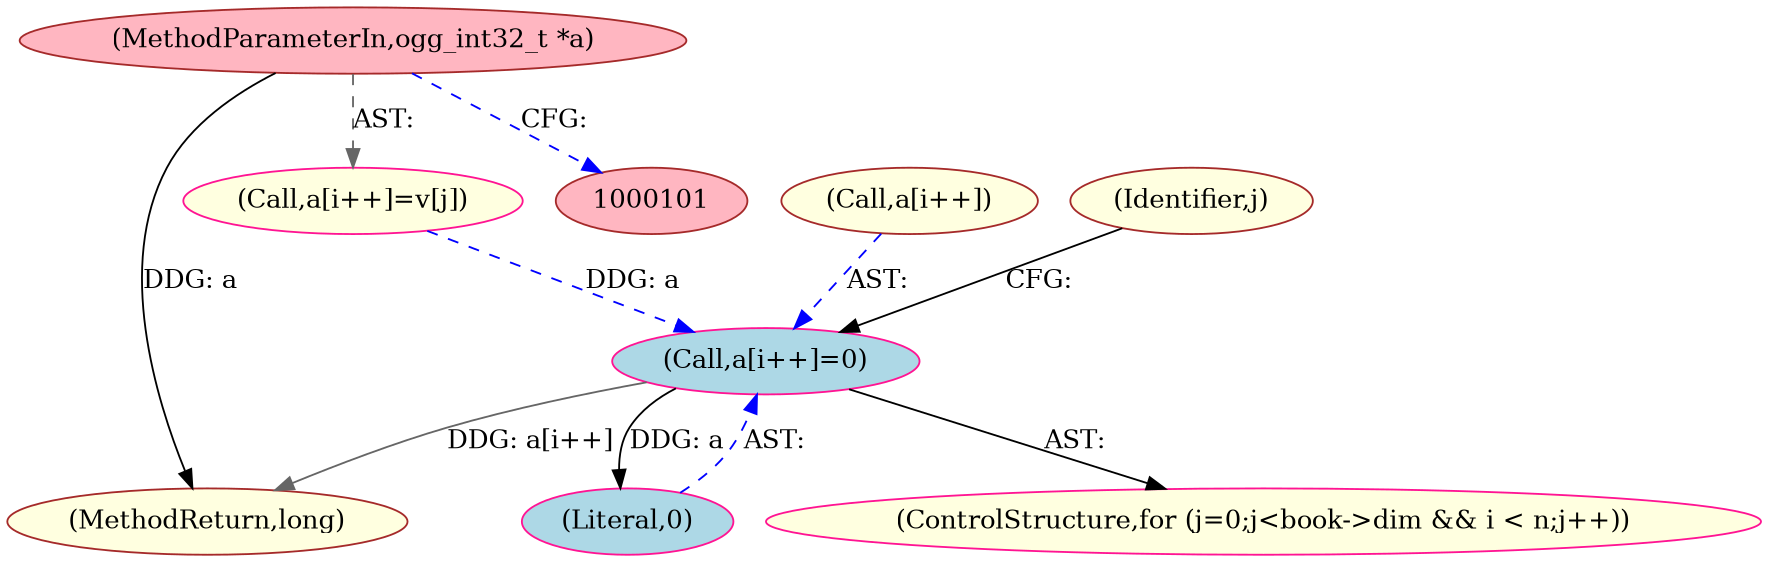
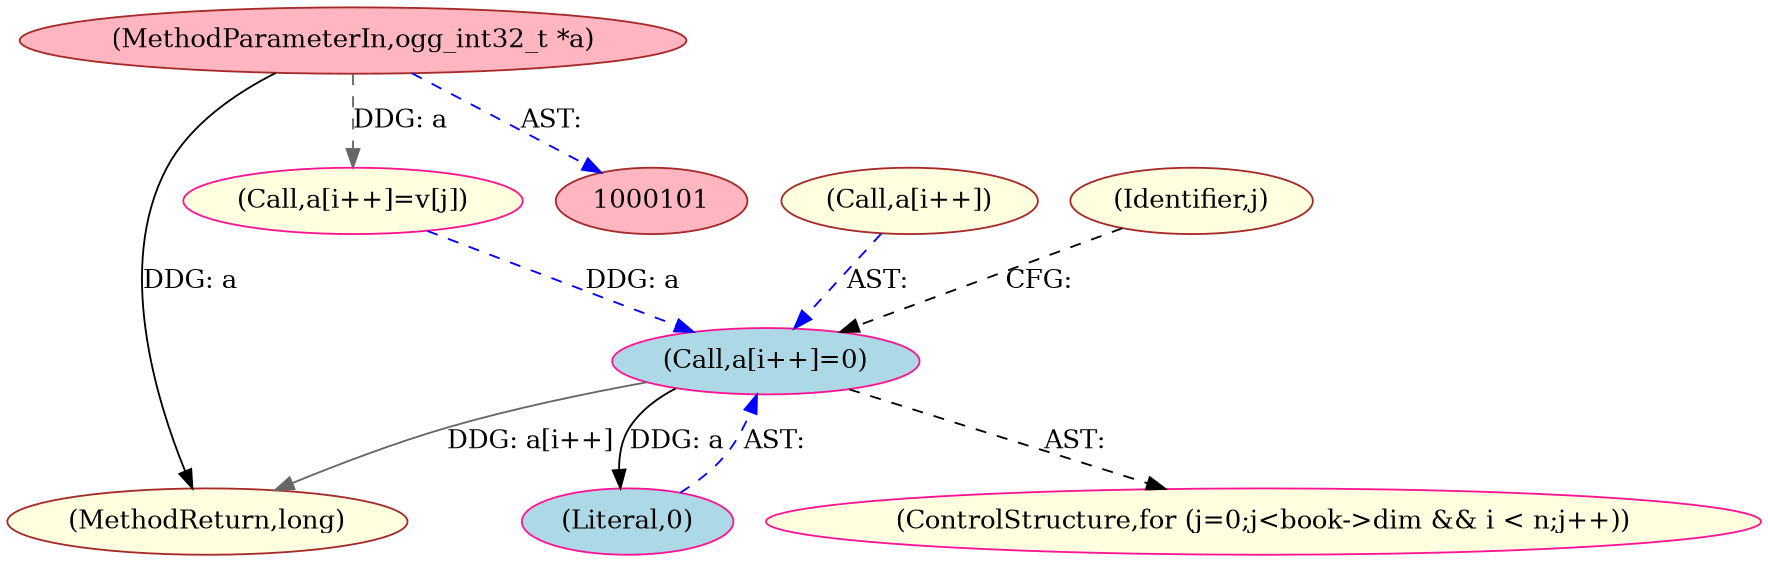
  digraph {
    node [color=brown fillcolor=lightyellow style=filled]
    edge [color=black style=solid]
    n1 [color=deeppink fillcolor=lightblue label="(Call,a[i++]=0)"]
    n2 [color=deeppink fillcolor=lightblue label="(Literal,0)"]
    n3 [label="(MethodReturn,long)"]
    n4 [color=deeppink label="(ControlStructure,for (j=0;j<book->dim && i < n;j++))"]
    n5 [fillcolor=lightpink label="(MethodParameterIn,ogg_int32_t *a)"]
    n6 [color=deeppink label="(Call,a[i++]=v[j])"]
    1000101 [fillcolor=lightpink]
    n8 [label="(Call,a[i++])"]
    n9 [label="(Identifier,j)"]
    n1 -> n2 [label="DDG: a"]
    n1 -> n3 [color=gray40 label="DDG: a[i++]"]
-   n1 -> n4 [label="AST: "]
+   n1 -> n4 [label="AST: " style=dashed]
    n2 -> n1 [color=blue label="AST: " style=dashed]
    n5 -> n3 [label="DDG: a"]
-   n5 -> n6 [color=gray40 label="AST: " style=dashed]
-   n5 -> 1000101 [color=blue label="CFG: " style=dashed]
+   n5 -> n6 [color=gray40 label="DDG: a" style=dashed]
+   n5 -> 1000101 [color=blue label="AST: " style=dashed]
    n6 -> n1 [color=blue label="DDG: a" style=dashed]
    n8 -> n1 [color=blue label="AST: " style=dashed]
-   n9 -> n1 [label="CFG: "]
+   n9 -> n1 [label="CFG: " style=dashed]
  }
